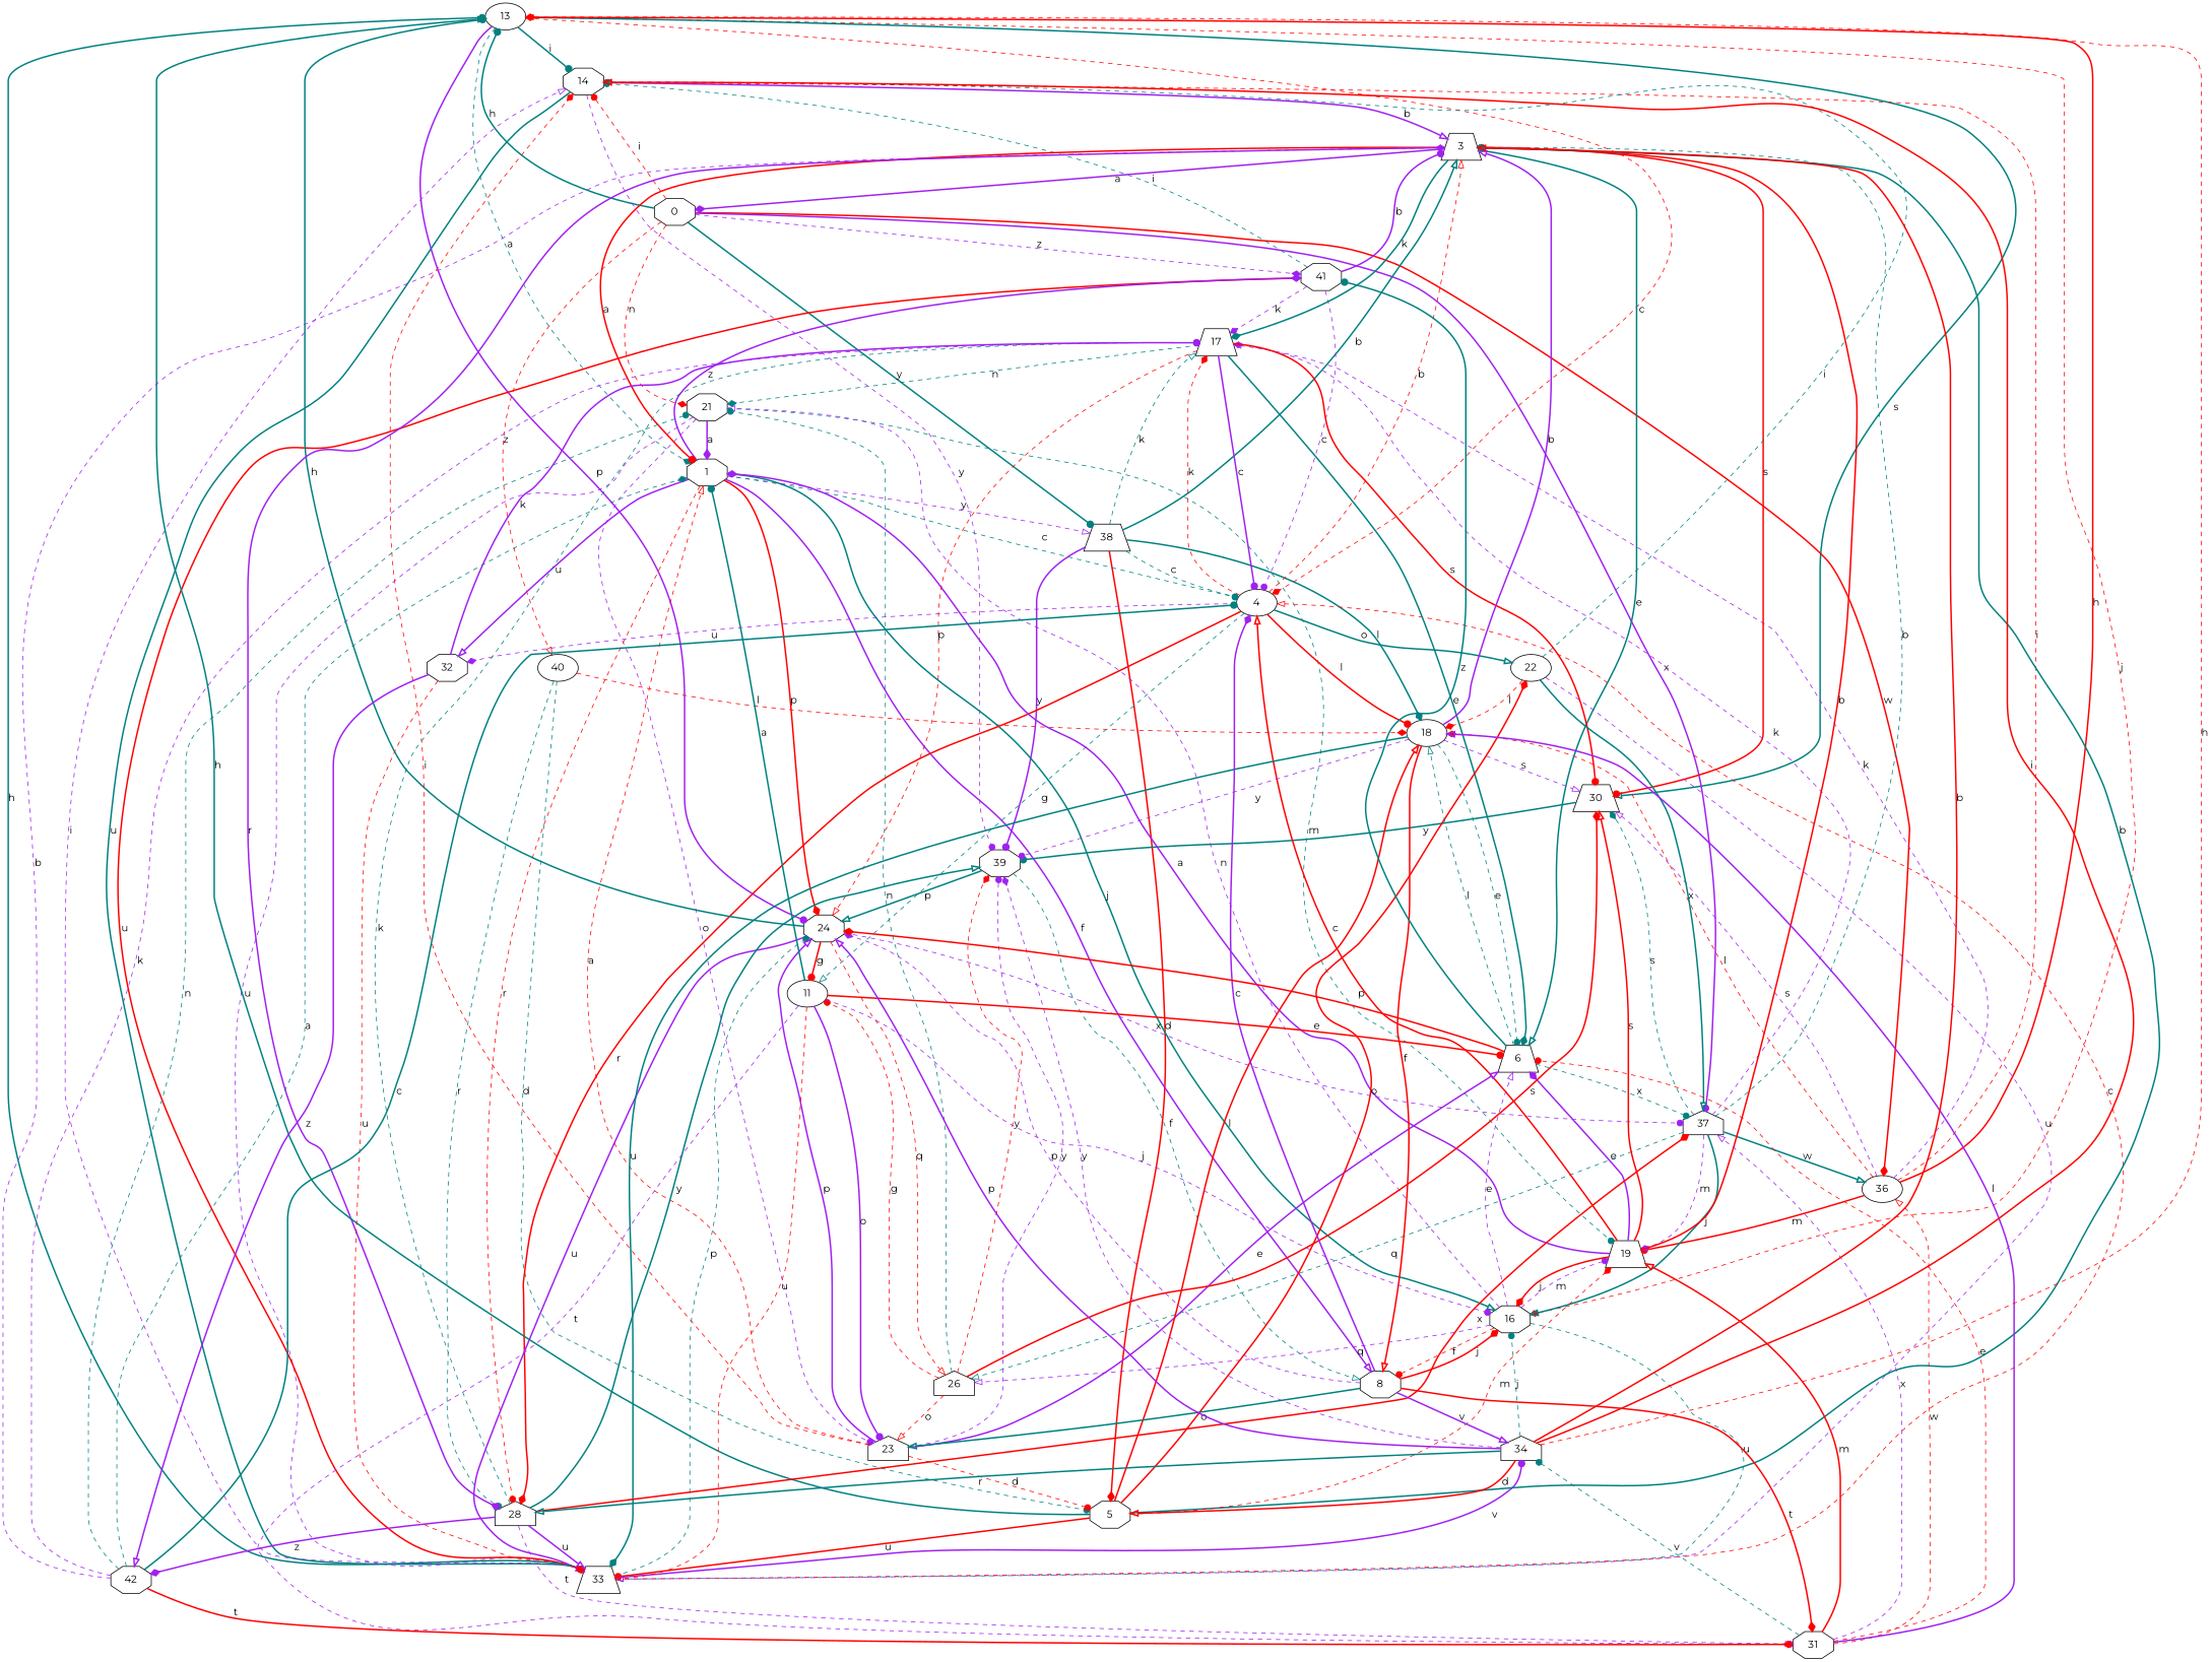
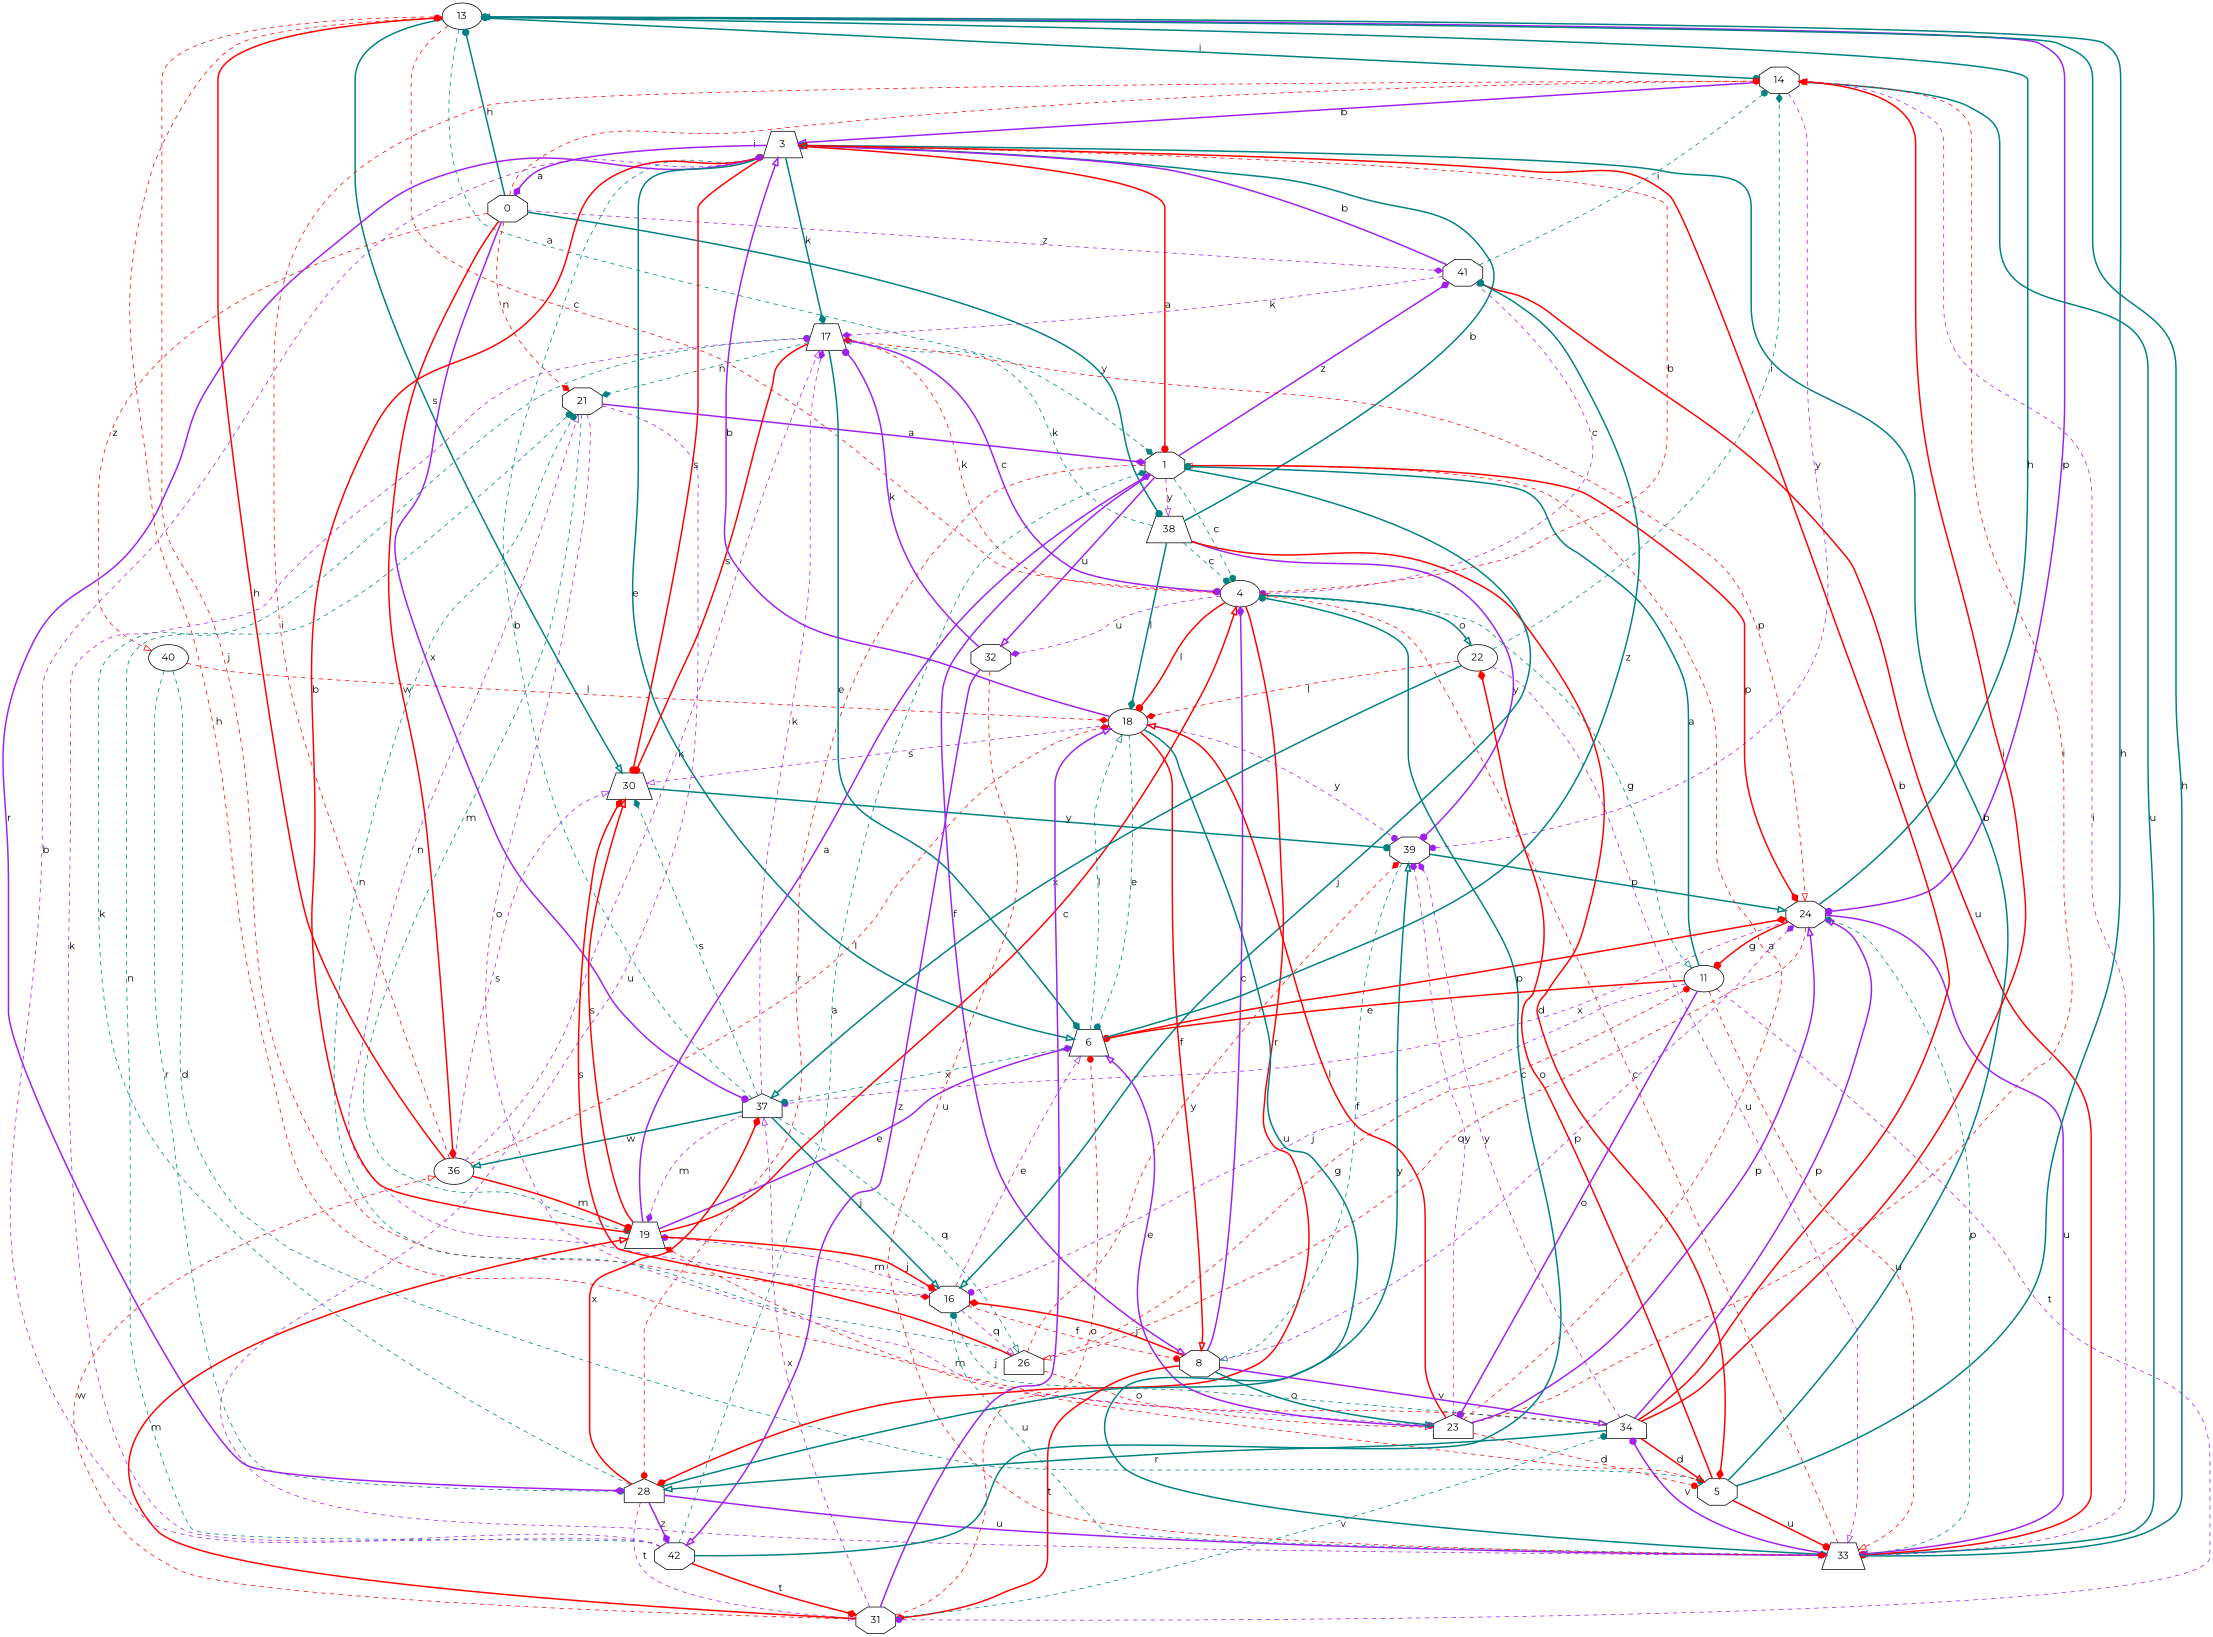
  strict digraph {
    fontname=Montserrat
    node [fontname=Montserrat shape=octagon]
    edge [arrowhead=onormal color=red fontname=Montserrat style=bold]
    13 [shape=ellipse]
    0
    14
    21
    36 [shape=ellipse]
    37 [shape=house]
    38 [shape=trapezium]
    40 [shape=ellipse]
    41
    1
    4 [shape=ellipse]
    16
    24
    30 [shape=trapezium]
    3 [shape=trapezium]
    33 [shape=trapezium]
    39
    19 [shape=trapezium]
    23 [shape=house]
    17 [shape=trapezium]
    18 [shape=ellipse]
    26 [shape=house]
    5
    28 [shape=house]
    8
    32
    11 [shape=ellipse]
    22 [shape=ellipse]
    31
    34 [shape=house]
    6 [shape=trapezium]
    42
    13 -> 14 [arrowhead=dot color=teal label=i]
    13 -> 1 [arrowhead=diamond color=teal label=a style=dashed]
    13 -> 4 [arrowhead=diamond label=c style=dashed]
    13 -> 16 [arrowhead=diamond label=j style=dashed]
    13 -> 24 [arrowhead=dot color=purple label=p]
    13 -> 30 [color=teal label=s]
    0 -> 13 [arrowhead=dot color=teal label=h]
    0 -> 14 [arrowhead=dot label=i style=dashed]
    0 -> 21 [arrowhead=diamond label=n style=dashed]
    0 -> 36 [arrowhead=diamond label=w]
    0 -> 37 [arrowhead=dot color=purple label=x]
    0 -> 38 [arrowhead=dot color=teal label=y]
    0 -> 40 [label=z style=dashed]
    0 -> 41 [arrowhead=diamond color=purple label=z style=dashed]
    14 -> 3 [color=purple label=b]
    14 -> 33 [arrowhead=dot color=teal label=u]
    14 -> 39 [arrowhead=dot color=purple label=y style=dashed]
    21 -> 1 [arrowhead=diamond color=purple label=a]
    21 -> 33 [arrowhead=diamond color=purple label=u style=dashed]
    21 -> 19 [arrowhead=dot color=teal label=m style=dashed]
    21 -> 23 [arrowhead=dot color=purple label=o style=dashed]
    36 -> 13 [arrowhead=diamond label=h]
    36 -> 14 [arrowhead=dot label=i style=dashed]
    36 -> 30 [color=purple label=s style=dashed]
    36 -> 19 [arrowhead=dot label=m]
    36 -> 17 [color=purple label=k style=dashed]
    36 -> 18 [arrowhead=diamond label=l style=dashed]
    37 -> 36 [color=teal label=w]
    37 -> 16 [color=teal label=j]
    37 -> 30 [arrowhead=diamond color=teal label=s style=dashed]
    37 -> 3 [arrowhead=dot color=teal label=b style=dashed]
    37 -> 19 [arrowhead=diamond color=purple label=m style=dashed]
    37 -> 17 [arrowhead=diamond color=purple label=k style=dashed]
    37 -> 26 [color=teal label=q style=dashed]
    38 -> 4 [arrowhead=dot color=teal label=c style=dashed]
    38 -> 3 [color=teal label=b]
    38 -> 39 [arrowhead=dot color=purple label=y]
    38 -> 17 [color=teal label=k style=dashed]
    38 -> 18 [arrowhead=diamond color=teal label=l]
    38 -> 5 [arrowhead=diamond label=d]
    40 -> 18 [arrowhead=diamond label=l style=dashed]
    40 -> 5 [arrowhead=dot color=teal label=d style=dashed]
    40 -> 28 [arrowhead=dot color=teal label=r style=dashed]
    41 -> 14 [arrowhead=dot color=teal label=i style=dashed]
    41 -> 4 [arrowhead=dot color=purple label=c style=dashed]
    41 -> 3 [arrowhead=dot color=purple label=b]
    41 -> 33 [arrowhead=dot label=u]
    41 -> 17 [arrowhead=diamond color=purple label=k style=dashed]
    1 -> 38 [color=purple label=y style=dashed]
    1 -> 41 [arrowhead=diamond color=purple label=z]
    1 -> 4 [arrowhead=dot color=teal label=c style=dashed]
    1 -> 16 [color=teal label=j]
    1 -> 24 [arrowhead=diamond label=p]
    1 -> 28 [arrowhead=dot label=r style=dashed]
    1 -> 8 [color=purple label=f]
    1 -> 32 [color=purple label=u]
    4 -> 3 [label=b style=dashed]
    4 -> 17 [arrowhead=diamond label=k style=dashed]
    4 -> 18 [arrowhead=dot label=l]
    4 -> 28 [arrowhead=diamond label=r]
    4 -> 32 [arrowhead=diamond color=purple label=u style=dashed]
    4 -> 11 [color=teal label=g style=dashed]
    4 -> 22 [color=teal label=o]
    16 -> 21 [color=purple label=n style=dashed]
    16 -> 33 [color=teal label=u style=dashed]
    16 -> 19 [arrowhead=dot color=purple label=m style=dashed]
    16 -> 26 [color=purple label=q style=dashed]
    16 -> 8 [arrowhead=dot label=f style=dashed]
    16 -> 6 [color=purple label=e style=dashed]
    24 -> 13 [arrowhead=dot color=teal label=h]
    24 -> 37 [arrowhead=dot color=purple label=x style=dashed]
    24 -> 33 [color=purple label=u]
    24 -> 26 [label=q style=dashed]
    24 -> 11 [arrowhead=dot label=g]
    30 -> 39 [arrowhead=dot color=teal label=y]
    3 -> 0 [arrowhead=diamond color=purple label=a]
    3 -> 1 [arrowhead=dot label=a]
    3 -> 30 [arrowhead=dot label=s]
    3 -> 17 [arrowhead=diamond color=teal label=k]
    3 -> 28 [arrowhead=diamond color=purple label=r]
    3 -> 6 [color=teal label=e]
    33 -> 13 [arrowhead=dot color=teal label=h]
    33 -> 14 [color=purple label=i style=dashed]
    33 -> 4 [label=c style=dashed]
    33 -> 24 [arrowhead=dot color=teal label=p style=dashed]
    33 -> 34 [arrowhead=dot color=purple label=v]
    39 -> 24 [color=teal label=p]
    39 -> 8 [color=teal label=f style=dashed]
    19 -> 1 [arrowhead=diamond color=purple label=a]
    19 -> 4 [label=c]
    19 -> 16 [arrowhead=diamond label=j]
    19 -> 30 [label=s]
    19 -> 3 [arrowhead=diamond label=b]
    19 -> 6 [arrowhead=diamond color=purple label=e]
    23 -> 14 [arrowhead=diamond label=i style=dashed]
    23 -> 1 [label=a style=dashed]
    23 -> 24 [color=purple label=p]
    23 -> 39 [arrowhead=dot color=purple label=y style=dashed]
    23 -> 5 [arrowhead=dot label=d style=dashed]
    23 -> 6 [color=purple label=e]
    17 -> 21 [arrowhead=diamond color=teal label=n style=dashed]
    17 -> 4 [arrowhead=dot color=purple label=c]
    17 -> 24 [label=p style=dashed]
    17 -> 30 [arrowhead=dot label=s]
    17 -> 6 [arrowhead=diamond color=teal label=e]
    18 -> 30 [color=purple label=s style=dashed]
    18 -> 3 [color=purple label=b]
    18 -> 33 [arrowhead=diamond color=teal label=u]
    18 -> 39 [arrowhead=dot color=purple label=y style=dashed]
    18 -> 8 [label=f]
    18 -> 6 [arrowhead=dot color=teal label=e style=dashed]
    26 -> 21 [arrowhead=dot color=teal label=n style=dashed]
    26 -> 30 [arrowhead=diamond label=s]
    26 -> 39 [arrowhead=diamond label=y style=dashed]
    26 -> 23 [label=o style=dashed]
    26 -> 11 [arrowhead=dot label=g style=dashed]
    5 -> 13 [color=teal label=h]
    5 -> 3 [arrowhead=diamond color=teal label=b]
    5 -> 33 [arrowhead=dot label=u]
    5 -> 19 [arrowhead=diamond label=m style=dashed]
-   5 -> 18 [label=l]
+   23 -> 18 [label=l]
    5 -> 22 [arrowhead=diamond label=o]
    28 -> 37 [arrowhead=diamond label=x]
    28 -> 33 [color=purple label=u]
    28 -> 39 [color=teal label=y]
    28 -> 17 [arrowhead=dot color=teal label=k style=dashed]
    28 -> 31 [color=purple label=t style=dashed]
    28 -> 42 [arrowhead=diamond color=purple label=z]
    8 -> 4 [arrowhead=diamond color=purple label=c]
    8 -> 16 [arrowhead=diamond label=j]
    8 -> 24 [arrowhead=diamond color=purple label=p style=dashed]
    8 -> 23 [color=teal label=o]
    8 -> 31 [arrowhead=diamond label=t]
    8 -> 34 [color=purple label=v]
    32 -> 33 [arrowhead=diamond label=u style=dashed]
    32 -> 17 [arrowhead=dot color=purple label=k]
    32 -> 42 [color=purple label=z]
    11 -> 1 [arrowhead=dot color=teal label=a]
    11 -> 16 [arrowhead=dot color=purple label=j style=dashed]
    11 -> 33 [label=u style=dashed]
    11 -> 23 [arrowhead=dot color=purple label=o]
    11 -> 31 [arrowhead=dot color=purple label=t style=dashed]
    11 -> 6 [arrowhead=dot label=e]
    22 -> 14 [arrowhead=diamond color=teal label=i style=dashed]
    22 -> 37 [color=teal label=x]
    22 -> 33 [color=purple label=u style=dashed]
    22 -> 18 [arrowhead=diamond label=l style=dashed]
    31 -> 36 [label=w style=dashed]
    31 -> 37 [color=purple label=x style=dashed]
    31 -> 19 [label=m]
    31 -> 18 [color=purple label=l]
    31 -> 34 [arrowhead=dot color=teal label=v style=dashed]
-   31 -> 6 [arrowhead=dot label=e style=dashed]
+   31 -> 6 [arrowhead=dot label=o style=dashed]
    34 -> 13 [label=h style=dashed]
    34 -> 14 [label=i]
    34 -> 16 [arrowhead=dot color=teal label=j style=dashed]
    34 -> 24 [color=purple label=p]
    34 -> 3 [label=b]
    34 -> 39 [arrowhead=diamond color=purple label=y style=dashed]
    34 -> 5 [label=d]
    34 -> 28 [color=teal label=r]
    6 -> 37 [arrowhead=dot color=teal label=x style=dashed]
    6 -> 41 [arrowhead=dot color=teal label=z]
    6 -> 24 [arrowhead=diamond label=p]
    6 -> 18 [color=teal label=l style=dashed]
    42 -> 21 [arrowhead=dot color=teal label=n style=dashed]
    42 -> 1 [arrowhead=diamond color=teal label=a style=dashed]
    42 -> 4 [arrowhead=dot color=teal label=c]
    42 -> 3 [arrowhead=diamond color=purple label=b style=dashed]
    42 -> 17 [arrowhead=dot color=purple label=k style=dashed]
    42 -> 31 [arrowhead=diamond label=t]
  }
